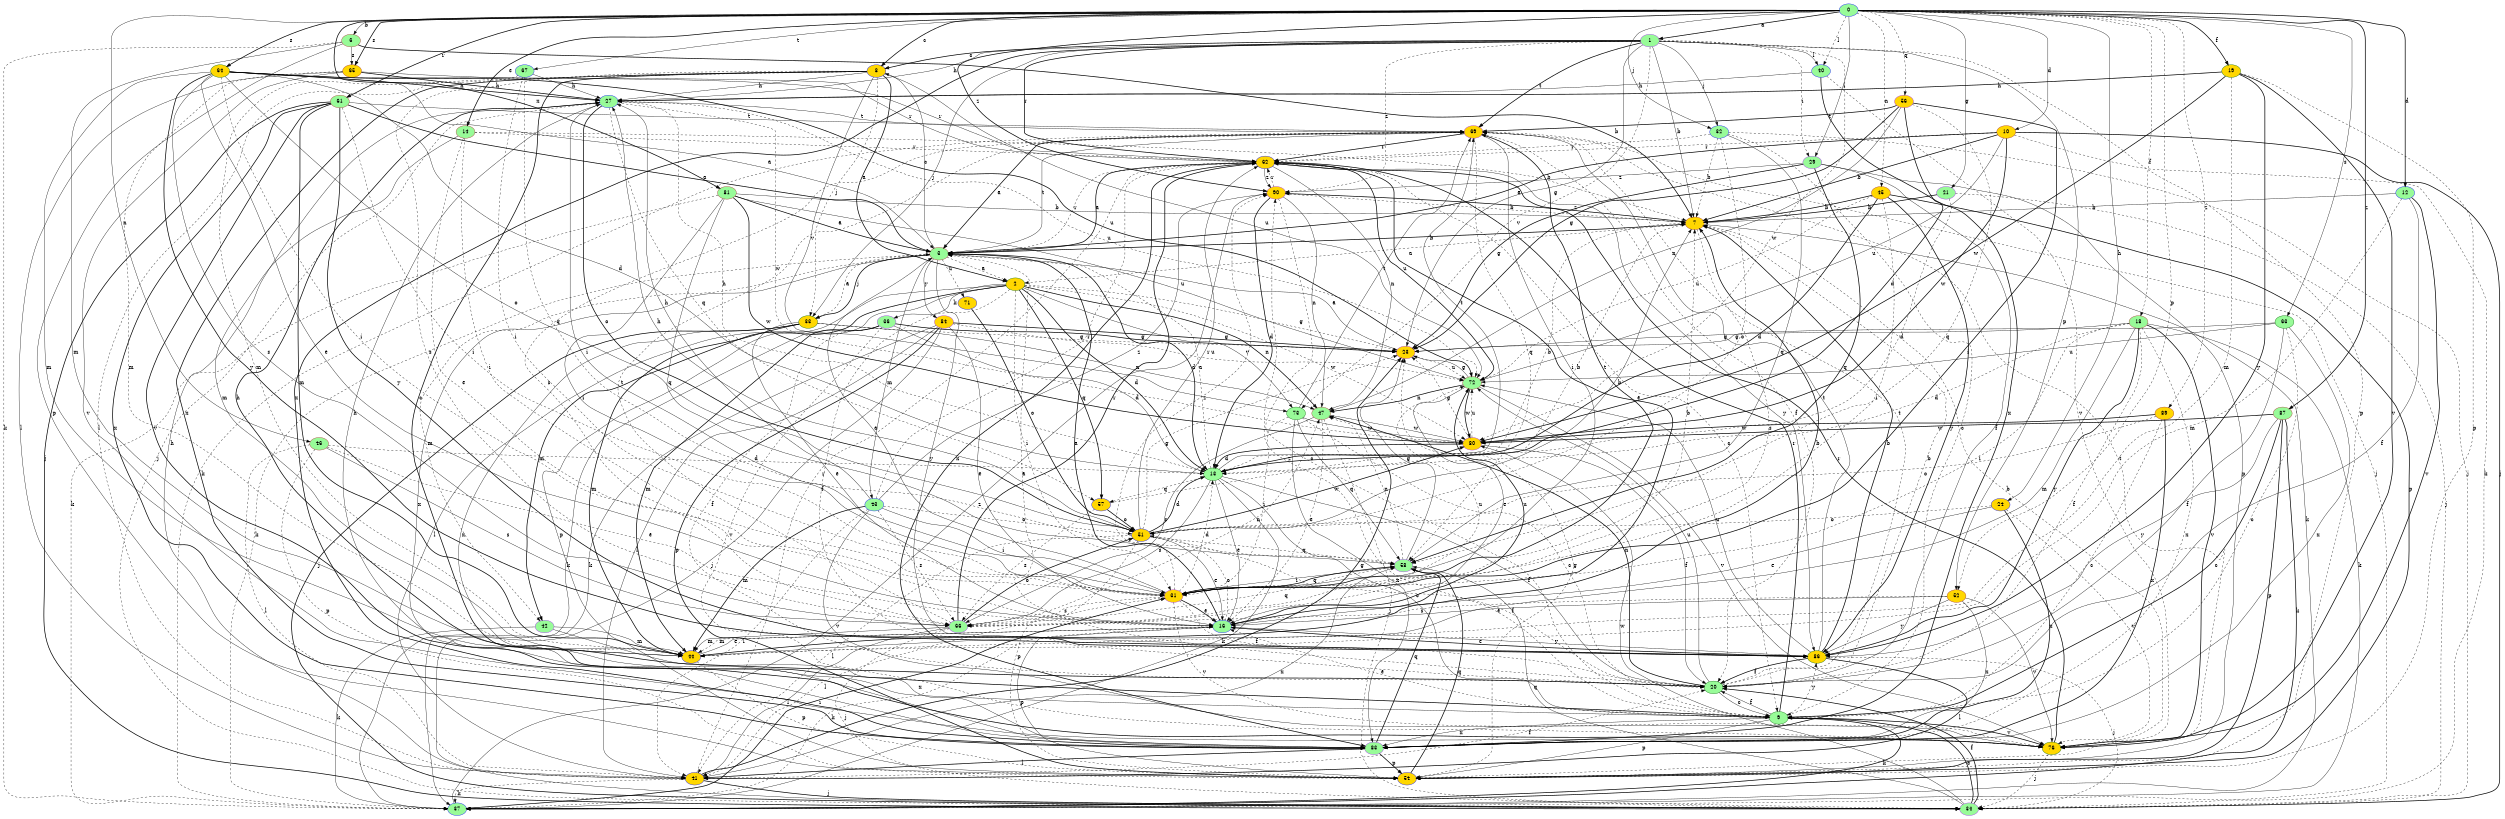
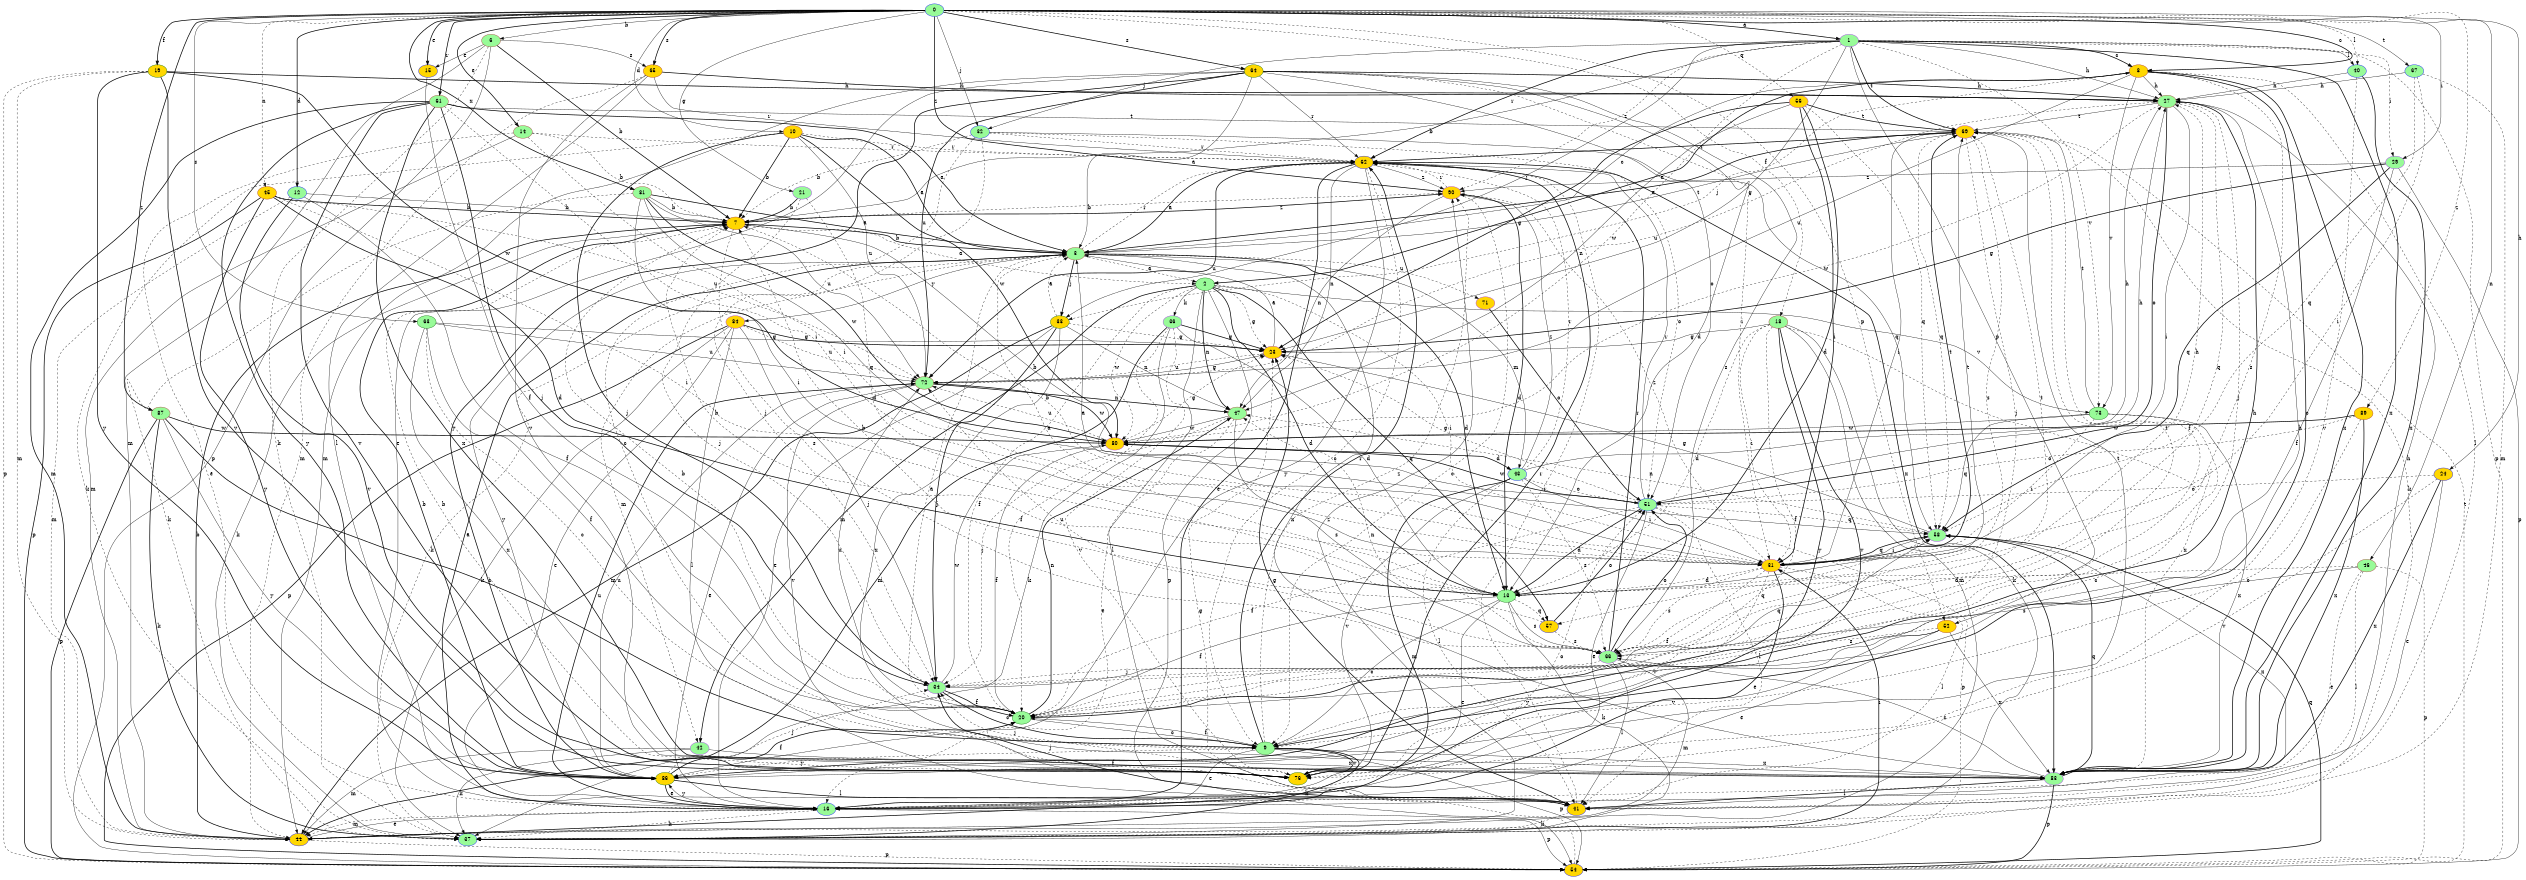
  strict digraph {
    node [color=brown fillcolor=palegreen style=filled]
    edge [style=solid]
    0 [color=blue]
    1 [color=purple]
    6
-   8 [color=blue fillcolor=gold]
+   8 [fillcolor=gold]
    10 [fillcolor=gold]
    12 [color=blue]
    14
+   15 [color=blue fillcolor=gold]
    18
    19 [color=darkgreen fillcolor=gold]
    21 [color=purple]
    24 [color=blue fillcolor=gold]
    29 [color=purple]
    32 [color=blue]
    40 [color=blue]
    45 [fillcolor=gold]
    46
    52 [fillcolor=gold]
    56 [color=purple fillcolor=gold]
    61
    63 [color=darkgreen]
    64 [color=darkgreen fillcolor=gold]
    65 [fillcolor=gold]
    67 [color=blue]
    81
    87
    89 [fillcolor=gold]
    90 [color=purple fillcolor=gold]
    7 [fillcolor=gold]
    23 [color=purple fillcolor=gold]
-   27 [color=blue]
+   27
    33 [color=darkgreen fillcolor=gold]
    54 [color=blue fillcolor=gold]
    62 [color=blue fillcolor=gold]
    69 [color=purple fillcolor=gold]
    73 [color=darkgreen]
    80 [color=purple fillcolor=gold]
    83 [color=purple]
    37 [color=blue]
    44 [color=blue fillcolor=gold]
-   2 [color=darkgreen fillcolor=gold]
+   2 [color=darkgreen]
    41 [color=blue fillcolor=gold]
    66 [color=purple]
    9 [color=darkgreen]
    72
    3
    34 [color=purple]
    20 [color=darkgreen]
    76 [color=darkgreen fillcolor=gold]
    31 [color=purple fillcolor=gold]
    16 [color=blue]
    13 [color=darkgreen]
    86 [color=darkgreen fillcolor=gold]
-   51 [color=blue fillcolor=gold]
+   51 [color=blue]
    58 [color=purple]
    47
    57 [color=blue fillcolor=gold]
    36 [color=purple]
    42 [color=purple]
    43 [color=blue]
-   71 [color=blue fillcolor=gold]
+   71 [color=purple fillcolor=gold]
    84 [color=purple fillcolor=gold]
    0 -> 1 [label=a style=bold]
    0 -> 6 [label=b]
    0 -> 8 [label=c style=bold]
    0 -> 10 [label=d]
    0 -> 12 [label=d style=bold]
    0 -> 14 [label=e style=bold]
+   0 -> 15 [label=e style=bold]
    0 -> 18 [label=f style=dashed]
    0 -> 19 [label=f style=bold]
    0 -> 21 [label=g]
    0 -> 24 [label=h]
    0 -> 29 [label=i]
    0 -> 32 [label=j]
    0 -> 40 [label=l style=dashed]
    0 -> 45 [label=n style=dashed]
    0 -> 46 [label=n]
    0 -> 52 [label=p style=dashed]
    0 -> 56 [label=q style=dashed]
    0 -> 61 [label=r style=bold]
    0 -> 63 [label=s]
    0 -> 64 [label=s style=bold]
    0 -> 65 [label=s style=bold]
    0 -> 67 [label=t]
    0 -> 81 [label=x style=bold]
    0 -> 87 [label=z style=bold]
    0 -> 89 [label=z style=dashed]
    0 -> 90 [label=z style=bold]
    1 -> 8 [label=c style=bold]
    1 -> 29 [label=i style=dashed]
    1 -> 32 [label=j]
    1 -> 40 [label=l]
    1 -> 52 [label=p]
    1 -> 90 [label=z style=dashed]
    1 -> 7 [label=b]
    1 -> 23 [label=g]
    1 -> 27 [label=h]
    1 -> 33 [label=j]
    1 -> 54 [label=p style=dashed]
    1 -> 62 [label=r style=bold]
    1 -> 69 [label=t style=bold]
    1 -> 73 [label=v style=dashed]
    1 -> 80 [label=w style=dashed]
    1 -> 83 [label=x style=bold]
+   6 -> 15 [label=e]
    6 -> 65 [label=s]
    6 -> 7 [label=b style=bold]
    6 -> 54 [label=p]
    6 -> 37 [label=k style=dashed]
    6 -> 44 [label=m]
    8 -> 27 [label=h]
    8 -> 33 [label=j style=dashed]
    8 -> 73 [label=v]
    8 -> 83 [label=x style=bold]
    8 -> 2 [label=a style=bold]
    8 -> 41 [label=l style=dashed]
    8 -> 66 [label=s style=dashed]
    8 -> 9 [label=c style=bold]
    8 -> 72 [label=u]
    10 -> 7 [label=b style=bold]
    10 -> 62 [label=r style=dashed]
    10 -> 80 [label=w style=bold]
    10 -> 37 [label=k style=dashed]
    10 -> 72 [label=u]
    10 -> 3 [label=a style=bold]
    10 -> 34 [label=j style=bold]
    12 -> 7 [label=b]
    12 -> 44 [label=m style=dashed]
    12 -> 20 [label=f]
    12 -> 76 [label=v style=bold]
    14 -> 7 [label=b style=dashed]
    14 -> 62 [label=r style=dashed]
    14 -> 44 [label=m]
    14 -> 31 [label=i style=dashed]
    14 -> 16 [label=e style=dashed]
+   15 -> 20 [label=f]
    18 -> 23 [label=g]
    18 -> 83 [label=x style=dashed]
    18 -> 37 [label=k]
    18 -> 44 [label=m]
    18 -> 20 [label=f style=dashed]
    18 -> 76 [label=v style=bold]
    18 -> 31 [label=i style=dashed]
    18 -> 13 [label=d style=dashed]
    18 -> 86 [label=y style=bold]
    19 -> 27 [label=h style=bold]
    19 -> 54 [label=p style=dashed]
    19 -> 80 [label=w style=bold]
    19 -> 44 [label=m style=dashed]
    19 -> 76 [label=v style=bold]
    19 -> 86 [label=y style=bold]
    21 -> 7 [label=b style=bold]
    21 -> 34 [label=j style=dashed]
    21 -> 13 [label=d style=dashed]
    24 -> 83 [label=x style=bold]
    24 -> 76 [label=v style=dashed]
    24 -> 16 [label=e]
    24 -> 51 [label=o style=dashed]
    29 -> 90 [label=z]
    29 -> 23 [label=g style=bold]
    29 -> 54 [label=p]
    29 -> 20 [label=f]
    29 -> 58 [label=q style=bold]
    32 -> 7 [label=b style=dashed]
    32 -> 62 [label=r style=dashed]
    32 -> 9 [label=c style=dashed]
    32 -> 34 [label=j style=dashed]
    32 -> 51 [label=o style=dashed]
    32 -> 58 [label=q]
    40 -> 27 [label=h]
    40 -> 83 [label=x style=bold]
    40 -> 76 [label=v style=dashed]
    45 -> 7 [label=b style=bold]
    45 -> 54 [label=p style=bold]
    45 -> 72 [label=u style=dashed]
    45 -> 31 [label=i style=dashed]
    45 -> 13 [label=d style=bold]
    45 -> 86 [label=y style=bold]
    46 -> 54 [label=p style=dashed]
    46 -> 41 [label=l style=dashed]
    46 -> 66 [label=s]
    46 -> 16 [label=e style=dashed]
    46 -> 13 [label=d style=dashed]
    52 -> 83 [label=x]
    52 -> 66 [label=s style=dashed]
    52 -> 76 [label=v]
    52 -> 16 [label=e]
    52 -> 86 [label=y]
    56 -> 23 [label=g style=bold]
    56 -> 69 [label=t style=bold]
    56 -> 31 [label=i style=bold]
    56 -> 13 [label=d style=bold]
    56 -> 58 [label=q style=dashed]
    56 -> 47 [label=n]
    61 -> 69 [label=t]
    61 -> 83 [label=x style=bold]
    61 -> 44 [label=m style=bold]
    61 -> 3 [label=a style=bold]
    61 -> 34 [label=j style=bold]
    61 -> 76 [label=v style=bold]
    61 -> 31 [label=i style=dashed]
    61 -> 86 [label=y style=bold]
    63 -> 23 [label=g]
    63 -> 83 [label=x]
    63 -> 9 [label=c style=dashed]
    63 -> 72 [label=u]
    63 -> 20 [label=f]
    64 -> 27 [label=h style=bold]
    64 -> 62 [label=r]
    64 -> 44 [label=m]
    64 -> 66 [label=s]
    64 -> 72 [label=u style=bold]
    64 -> 3 [label=a]
    64 -> 31 [label=i style=dashed]
    64 -> 16 [label=e]
    64 -> 13 [label=d]
    64 -> 86 [label=y style=bold]
    64 -> 51 [label=o]
    65 -> 27 [label=h style=bold]
    65 -> 62 [label=r]
    65 -> 44 [label=m style=dashed]
    65 -> 41 [label=l]
    65 -> 76 [label=v]
    67 -> 27 [label=h]
    67 -> 44 [label=m style=dashed]
    67 -> 31 [label=i style=dashed]
    67 -> 58 [label=q style=dashed]
    81 -> 7 [label=b]
    81 -> 80 [label=w style=bold]
    81 -> 37 [label=k style=dashed]
    81 -> 72 [label=u]
    81 -> 3 [label=a style=bold]
    81 -> 31 [label=i]
    81 -> 58 [label=q]
    87 -> 54 [label=p style=bold]
    87 -> 80 [label=w style=bold]
    87 -> 37 [label=k style=bold]
    87 -> 9 [label=c style=bold]
    87 -> 86 [label=y]
    89 -> 80 [label=w style=bold]
    89 -> 83 [label=x style=bold]
    89 -> 9 [label=c style=dashed]
    89 -> 51 [label=o style=dashed]
    90 -> 7 [label=b style=dashed]
    90 -> 62 [label=r style=dashed]
    90 -> 9 [label=c style=dashed]
    90 -> 13 [label=d style=bold]
    90 -> 47 [label=n]
    7 -> 90 [label=z style=bold]
    7 -> 37 [label=k]
    7 -> 2 [label=a style=dashed]
    7 -> 66 [label=s style=dashed]
    7 -> 3 [label=b style=bold]
    23 -> 72 [label=u style=dashed]
    23 -> 3 [label=a]
    27 -> 69 [label=t]
    27 -> 80 [label=w style=dashed]
    27 -> 72 [label=u style=dashed]
    27 -> 34 [label=j style=dashed]
    27 -> 31 [label=i]
    27 -> 51 [label=o style=bold]
    27 -> 57 [label=q style=dashed]
    33 -> 23 [label=g style=dashed]
    33 -> 83 [label=x]
    33 -> 44 [label=m style=bold]
    33 -> 3 [label=a style=dashed]
    33 -> 34 [label=j style=bold]
    33 -> 16 [label=e]
    33 -> 47 [label=n]
    54 -> 23 [label=g style=dashed]
    54 -> 69 [label=t style=dashed]
    54 -> 58 [label=q style=bold]
    62 -> 90 [label=z]
    62 -> 83 [label=x style=bold]
    62 -> 9 [label=c style=dashed]
    62 -> 72 [label=u style=bold]
    62 -> 3 [label=a style=bold]
    62 -> 16 [label=e style=bold]
    62 -> 86 [label=y]
    62 -> 47 [label=n]
    69 -> 62 [label=r style=bold]
    69 -> 37 [label=k style=dashed]
    69 -> 66 [label=s style=dashed]
    69 -> 3 [label=a style=bold]
    69 -> 34 [label=j style=dashed]
    69 -> 20 [label=f style=dashed]
    69 -> 31 [label=i]
    69 -> 58 [label=q style=dashed]
    73 -> 69 [label=t]
    73 -> 80 [label=w]
    73 -> 83 [label=x]
    73 -> 9 [label=c style=dashed]
    73 -> 31 [label=i style=dashed]
    73 -> 58 [label=q]
    80 -> 23 [label=g style=dashed]
    80 -> 72 [label=u style=dashed]
    80 -> 20 [label=f]
-   80 -> 13 [label=d style=bold]
+   80 -> 43 [label=d style=bold]
    83 -> 54 [label=p style=bold]
    83 -> 41 [label=l style=bold]
+   83 -> 66 [label=s]
    83 -> 58 [label=q style=bold]
    37 -> 90 [label=z]
    37 -> 31 [label=i style=bold]
    44 -> 7 [label=b style=bold]
    44 -> 54 [label=p style=dashed]
    44 -> 16 [label=e]
    2 -> 23 [label=g style=dashed]
    2 -> 54 [label=p]
    2 -> 73 [label=v]
    2 -> 80 [label=w style=dashed]
    2 -> 41 [label=l]
    2 -> 20 [label=f style=dashed]
    2 -> 31 [label=i style=dashed]
    2 -> 13 [label=d style=bold]
    2 -> 47 [label=n style=bold]
    2 -> 57 [label=q style=bold]
    2 -> 36 [label=k]
    2 -> 42 [label=m style=bold]
    41 -> 23 [label=g style=bold]
    41 -> 27 [label=h]
    41 -> 62 [label=r style=dashed]
    41 -> 37 [label=k style=dashed]
    41 -> 34 [label=j style=bold]
    41 -> 20 [label=f style=dashed]
    41 -> 58 [label=x]
    66 -> 62 [label=r style=bold]
    66 -> 69 [label=t style=dashed]
    66 -> 44 [label=m]
    66 -> 41 [label=l]
    66 -> 72 [label=u style=dashed]
    66 -> 34 [label=j style=dashed]
    66 -> 51 [label=o style=bold]
    66 -> 58 [label=q style=dashed]
    66 -> 47 [label=n style=dashed]
    9 -> 90 [label=z style=dashed]
    9 -> 27 [label=h]
    9 -> 54 [label=p]
    9 -> 62 [label=r style=bold]
    9 -> 83 [label=x]
    9 -> 37 [label=k style=bold]
    9 -> 20 [label=f]
    9 -> 76 [label=v style=bold]
-   9 -> 16 [label=e style=dashed]
+   9 -> 16 [label=e]
    9 -> 86 [label=y style=dashed]
    72 -> 23 [label=g]
    72 -> 80 [label=w style=bold]
    72 -> 76 [label=v]
    72 -> 16 [label=e]
    72 -> 47 [label=n style=bold]
    3 -> 8 [label=c]
    3 -> 33 [label=j style=bold]
    3 -> 62 [label=r style=dashed]
    3 -> 69 [label=t]
    3 -> 83 [label=x]
    3 -> 37 [label=k style=dashed]
    3 -> 2 [label=a style=dashed]
    3 -> 13 [label=d style=bold]
    3 -> 86 [label=y]
    3 -> 42 [label=m style=dashed]
    3 -> 43 [label=m]
    3 -> 71 [label=u style=dashed]
    3 -> 84 [label=y]
    34 -> 80 [label=w]
    34 -> 9 [label=c style=bold]
    34 -> 20 [label=f style=bold]
    34 -> 58 [label=q]
    20 -> 7 [label=b style=dashed]
    20 -> 27 [label=h style=bold]
    20 -> 69 [label=t style=dashed]
    20 -> 9 [label=c]
    20 -> 72 [label=u]
    20 -> 3 [label=a style=dashed]
    20 -> 47 [label=n style=bold]
    76 -> 7 [label=b style=dashed]
    76 -> 62 [label=r style=bold]
    76 -> 34 [label=j style=dashed]
    31 -> 90 [label=z style=dashed]
    31 -> 7 [label=b style=dashed]
    31 -> 69 [label=t style=bold]
    31 -> 41 [label=l style=dashed]
    31 -> 66 [label=s style=dashed]
    31 -> 3 [label=a]
    31 -> 20 [label=f style=dashed]
    31 -> 76 [label=v style=dashed]
    31 -> 16 [label=e style=bold]
    31 -> 13 [label=d style=dashed]
    31 -> 58 [label=q style=bold]
    16 -> 54 [label=p]
    16 -> 37 [label=k style=dashed]
    16 -> 44 [label=m style=dashed]
    16 -> 72 [label=u style=bold]
    16 -> 3 [label=a style=bold]
    16 -> 86 [label=y]
    16 -> 51 [label=o style=dashed]
    13 -> 7 [label=b style=dashed]
    13 -> 27 [label=h style=dashed]
    13 -> 69 [label=t]
    13 -> 37 [label=k]
    13 -> 66 [label=s]
    13 -> 9 [label=c]
    13 -> 3 [label=a style=dashed]
    13 -> 20 [label=f]
    13 -> 16 [label=e]
    13 -> 57 [label=q style=dashed]
    86 -> 7 [label=b style=bold]
    86 -> 69 [label=t]
    86 -> 41 [label=l style=bold]
    86 -> 72 [label=u]
    86 -> 34 [label=j style=dashed]
    86 -> 20 [label=f style=bold]
    86 -> 16 [label=e style=bold]
    51 -> 7 [label=b]
    51 -> 23 [label=g style=dashed]
    51 -> 27 [label=h]
    51 -> 54 [label=p style=dashed]
    51 -> 62 [label=r]
    51 -> 80 [label=w style=bold]
    51 -> 41 [label=l style=dashed]
    51 -> 20 [label=f style=dashed]
    51 -> 16 [label=e]
    51 -> 13 [label=d style=bold]
    51 -> 58 [label=q style=dashed]
    58 -> 23 [label=g]
    58 -> 31 [label=i]
    58 -> 47 [label=n style=dashed]
    47 -> 80 [label=w]
    47 -> 66 [label=s]
    47 -> 34 [label=j style=dashed]
    47 -> 16 [label=e style=dashed]
    57 -> 7 [label=b style=dashed]
    57 -> 66 [label=s style=dashed]
    57 -> 51 [label=o style=bold]
    36 -> 23 [label=g style=bold]
    36 -> 37 [label=k]
    36 -> 44 [label=m style=bold]
    36 -> 20 [label=f style=dashed]
    36 -> 76 [label=v style=dashed]
    36 -> 13 [label=d]
    42 -> 83 [label=x]
    42 -> 37 [label=k]
    42 -> 44 [label=m]
    43 -> 90 [label=z]
    43 -> 27 [label=h]
    43 -> 62 [label=r style=dashed]
    43 -> 44 [label=m style=bold]
    43 -> 41 [label=l style=dashed]
    43 -> 66 [label=s style=dashed]
    43 -> 76 [label=v]
    43 -> 31 [label=i]
    43 -> 51 [label=o style=dashed]
    71 -> 51 [label=o style=bold]
    84 -> 23 [label=g style=bold]
    84 -> 54 [label=p style=bold]
    84 -> 37 [label=k]
    84 -> 41 [label=l]
    84 -> 72 [label=u style=dashed]
    84 -> 34 [label=j]
    84 -> 16 [label=e]
  }
